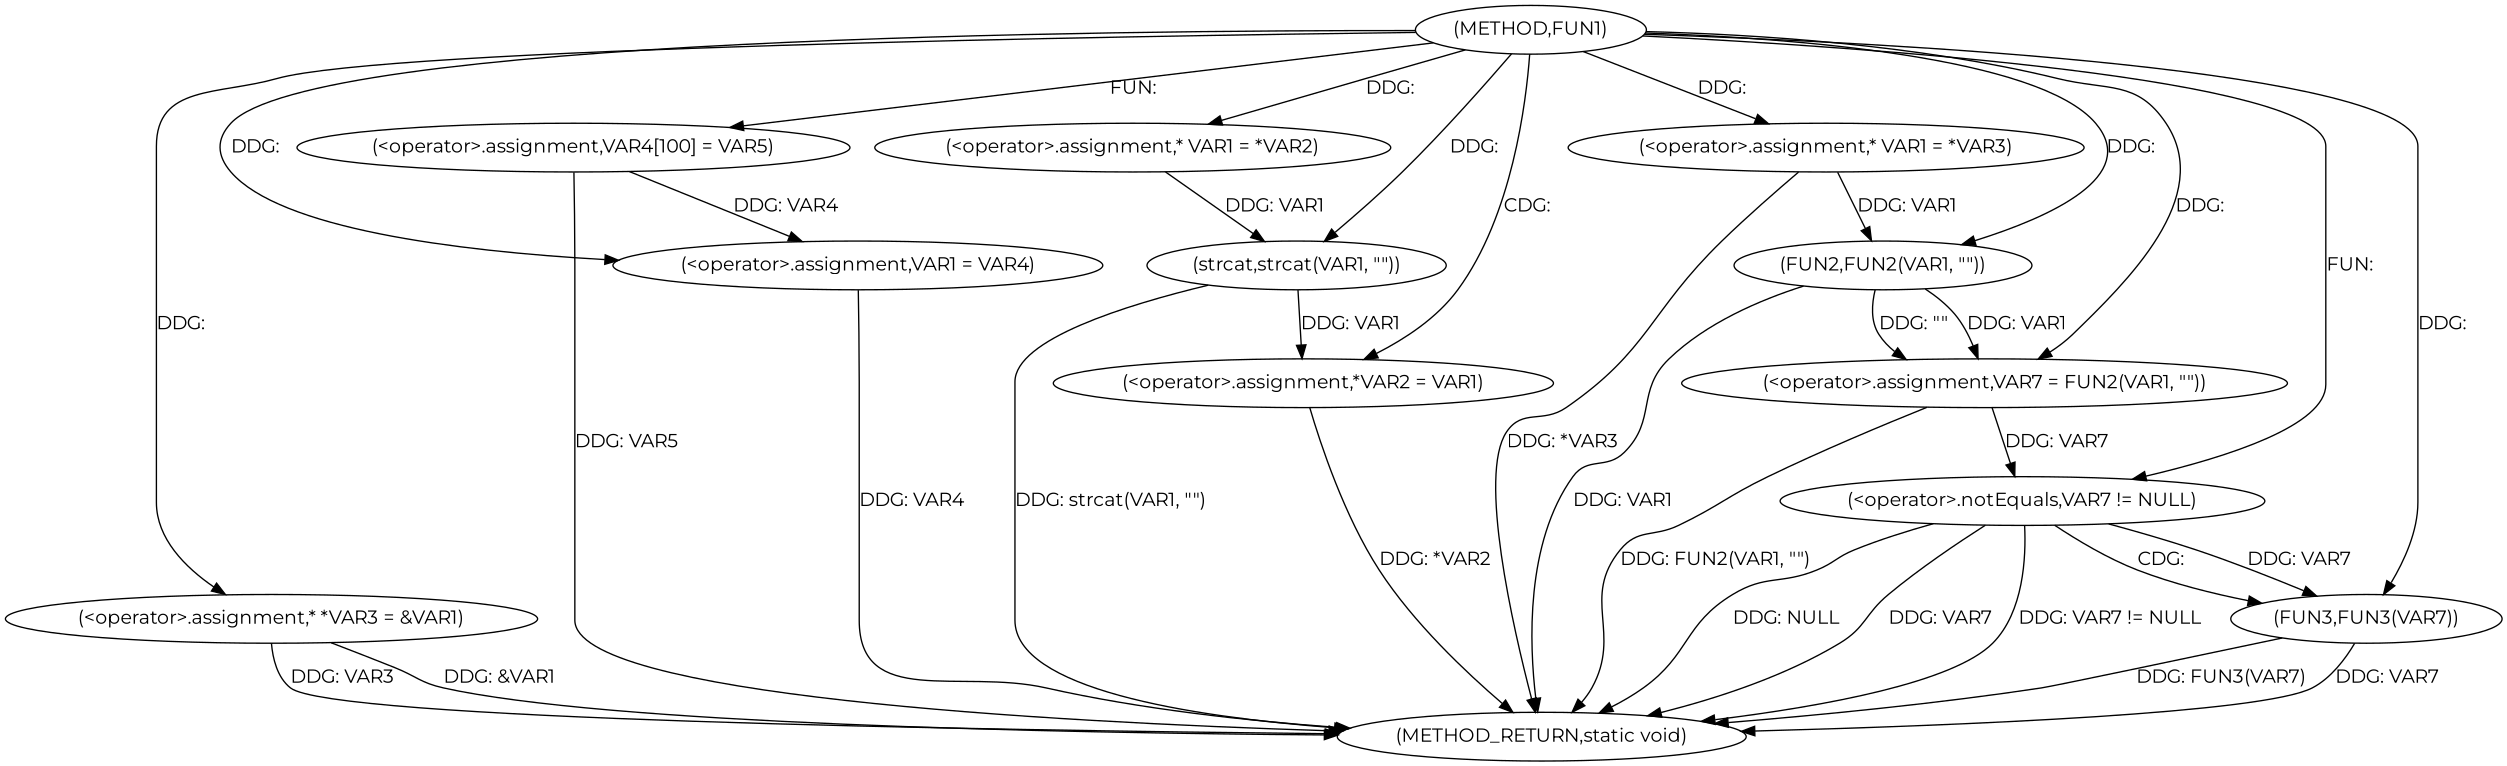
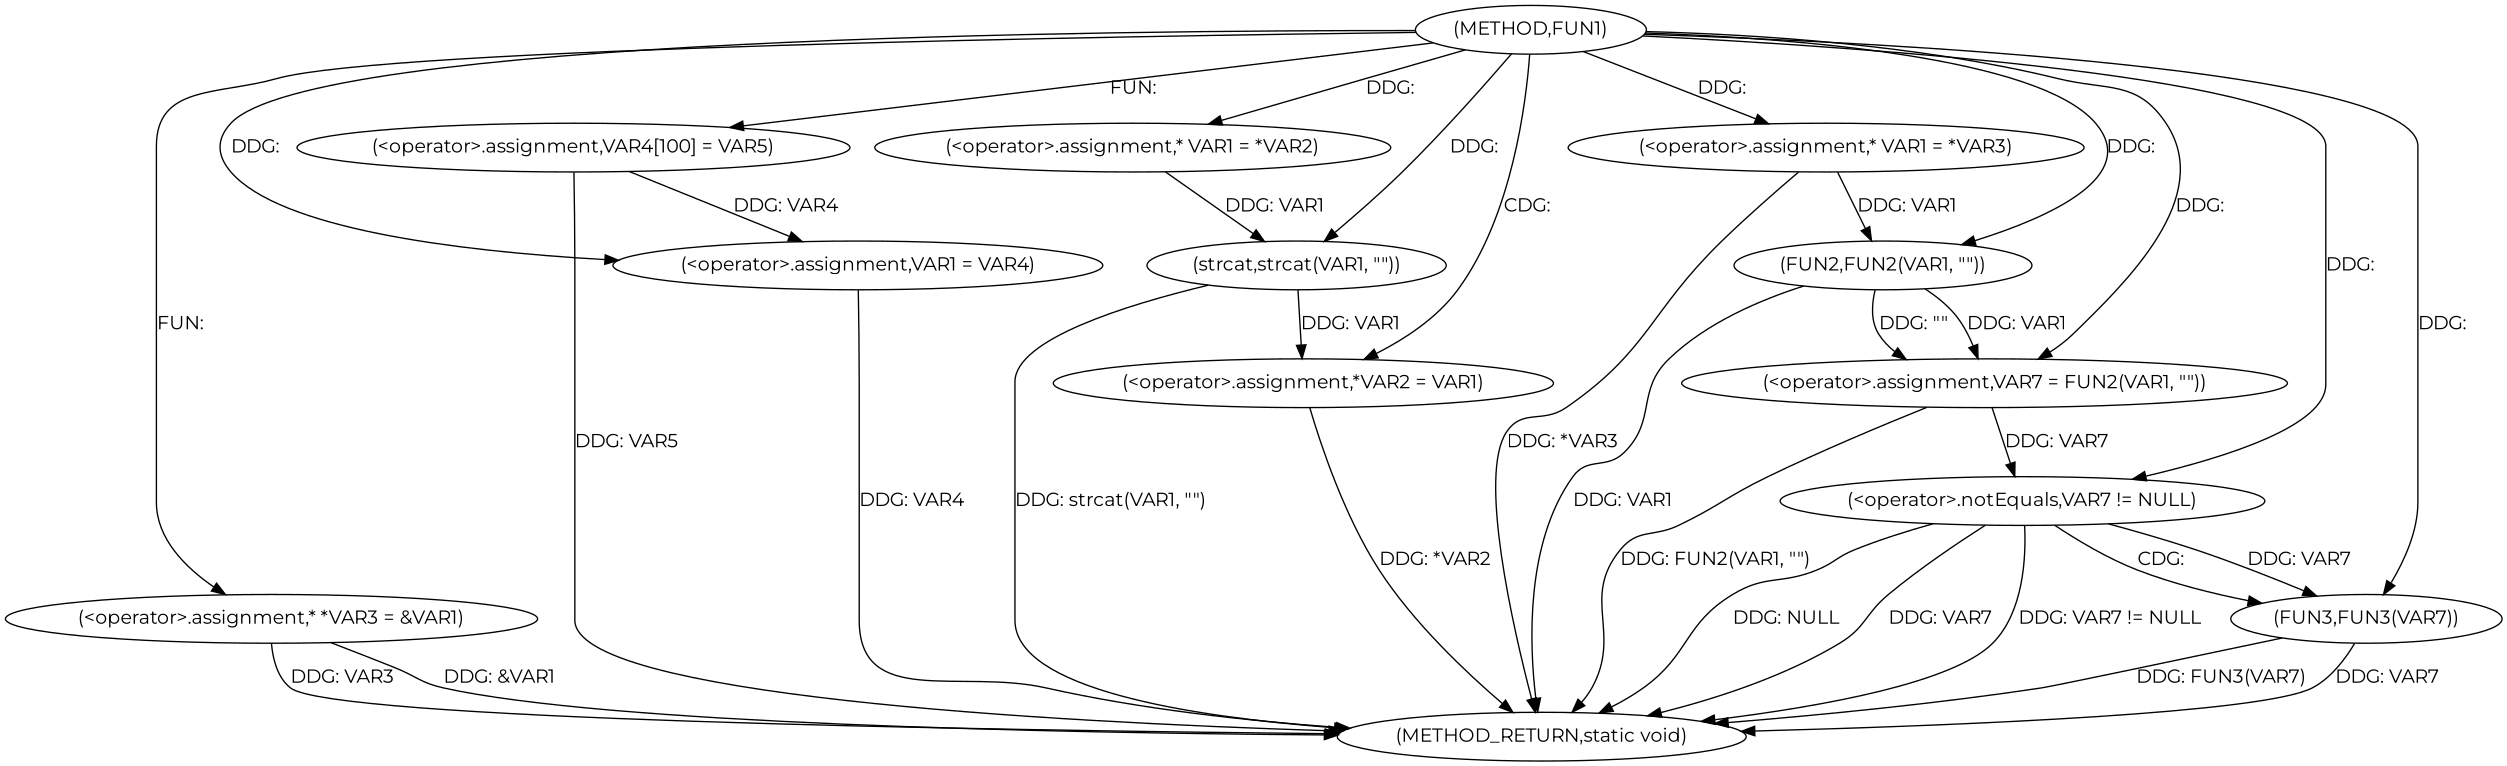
  digraph {
    fontname=Montserrat
    node [fontname=Montserrat]
    edge [fontname=Montserrat]
    n1 [label="(METHOD,FUN1)"]
    n2 [label="(<operator>.assignment,* *VAR3 = &VAR1)"]
    n3 [label="(<operator>.assignment,VAR4[100] = VAR5)"]
    n4 [label="(<operator>.assignment,VAR1 = VAR4)"]
    n5 [label="(<operator>.assignment,* VAR1 = *VAR2)"]
    n6 [label="(strcat,strcat(VAR1, \"\"))"]
    n7 [label="(<operator>.assignment,*VAR2 = VAR1)"]
    n8 [label="(<operator>.assignment,* VAR1 = *VAR3)"]
    n9 [label="(<operator>.assignment,VAR7 = FUN2(VAR1, \"\"))"]
    n10 [label="(FUN2,FUN2(VAR1, \"\"))"]
    n11 [label="(<operator>.notEquals,VAR7 != NULL)"]
    n12 [label="(FUN3,FUN3(VAR7))"]
    n13 [label="(METHOD_RETURN,static void)"]
-   n1 -> n2 [label="DDG: "]
+   n1 -> n2 [label="FUN: "]
    n1 -> n3 [label="FUN: "]
    n1 -> n4 [label="DDG: "]
    n1 -> n5 [label="DDG: "]
    n1 -> n6 [label="DDG: "]
    n1 -> n7 [label="CDG: "]
    n1 -> n8 [label="DDG: "]
    n1 -> n9 [label="DDG: "]
    n1 -> n10 [label="DDG: "]
-   n1 -> n11 [label="FUN: "]
+   n1 -> n11 [label="DDG: "]
    n1 -> n12 [label="DDG: "]
    n2 -> n13 [label="DDG: VAR3"]
    n2 -> n13 [label="DDG: &VAR1"]
    n3 -> n4 [label="DDG: VAR4"]
    n3 -> n13 [label="DDG: VAR5"]
    n4 -> n13 [label="DDG: VAR4"]
    n5 -> n6 [label="DDG: VAR1"]
    n6 -> n7 [label="DDG: VAR1"]
    n6 -> n13 [label="DDG: strcat(VAR1, \"\")"]
    n7 -> n13 [label="DDG: *VAR2"]
    n8 -> n10 [label="DDG: VAR1"]
    n8 -> n13 [label="DDG: *VAR3"]
    n9 -> n11 [label="DDG: VAR7"]
    n9 -> n13 [label="DDG: FUN2(VAR1, \"\")"]
    n10 -> n9 [label="DDG: VAR1"]
    n10 -> n9 [label="DDG: \"\""]
    n10 -> n13 [label="DDG: VAR1"]
    n11 -> n12 [label="DDG: VAR7"]
    n11 -> n12 [label="CDG: "]
    n11 -> n13 [label="DDG: NULL"]
    n11 -> n13 [label="DDG: VAR7"]
    n11 -> n13 [label="DDG: VAR7 != NULL"]
    n12 -> n13 [label="DDG: FUN3(VAR7)"]
    n12 -> n13 [label="DDG: VAR7"]
  }
